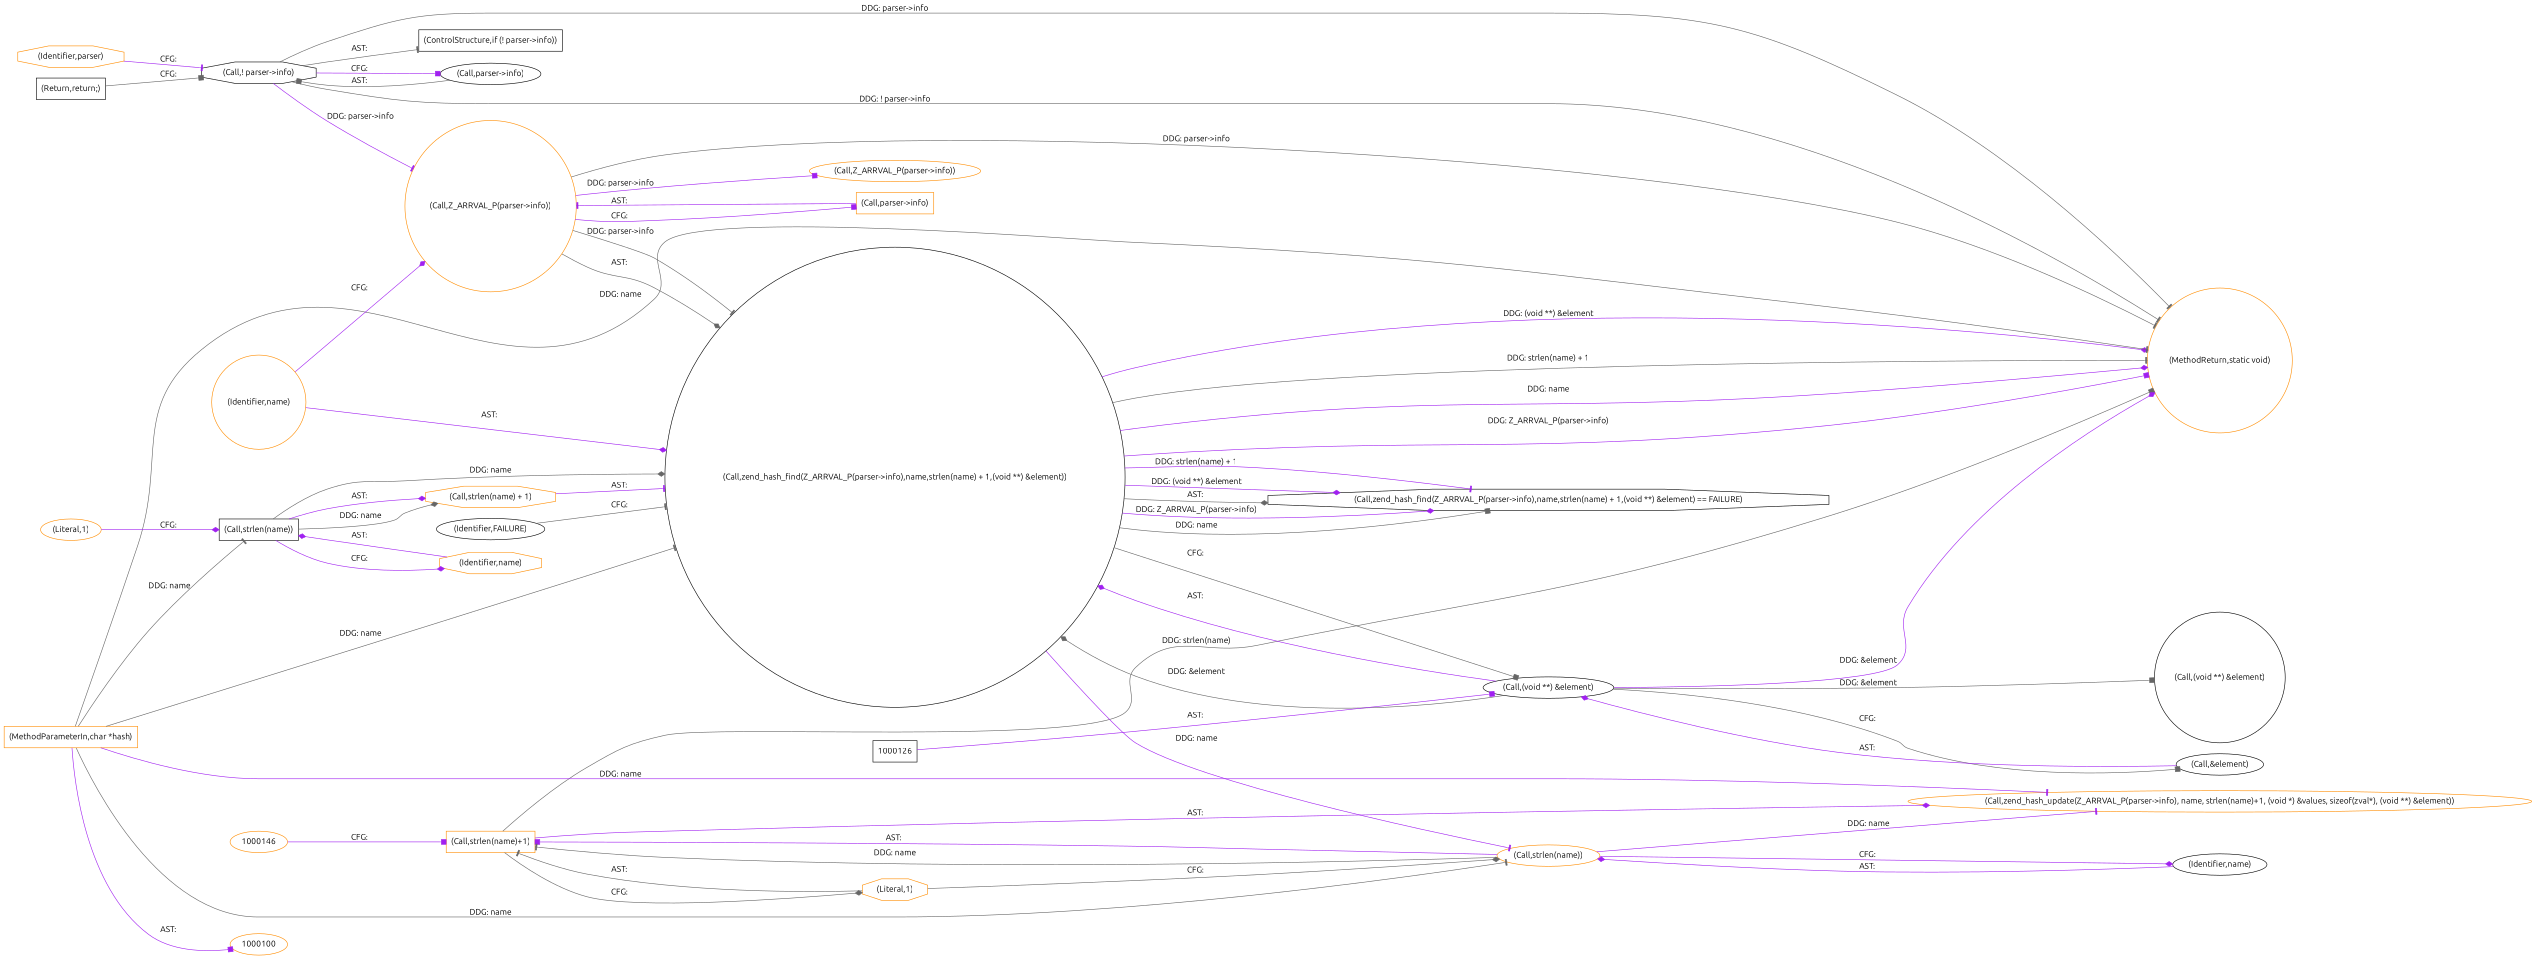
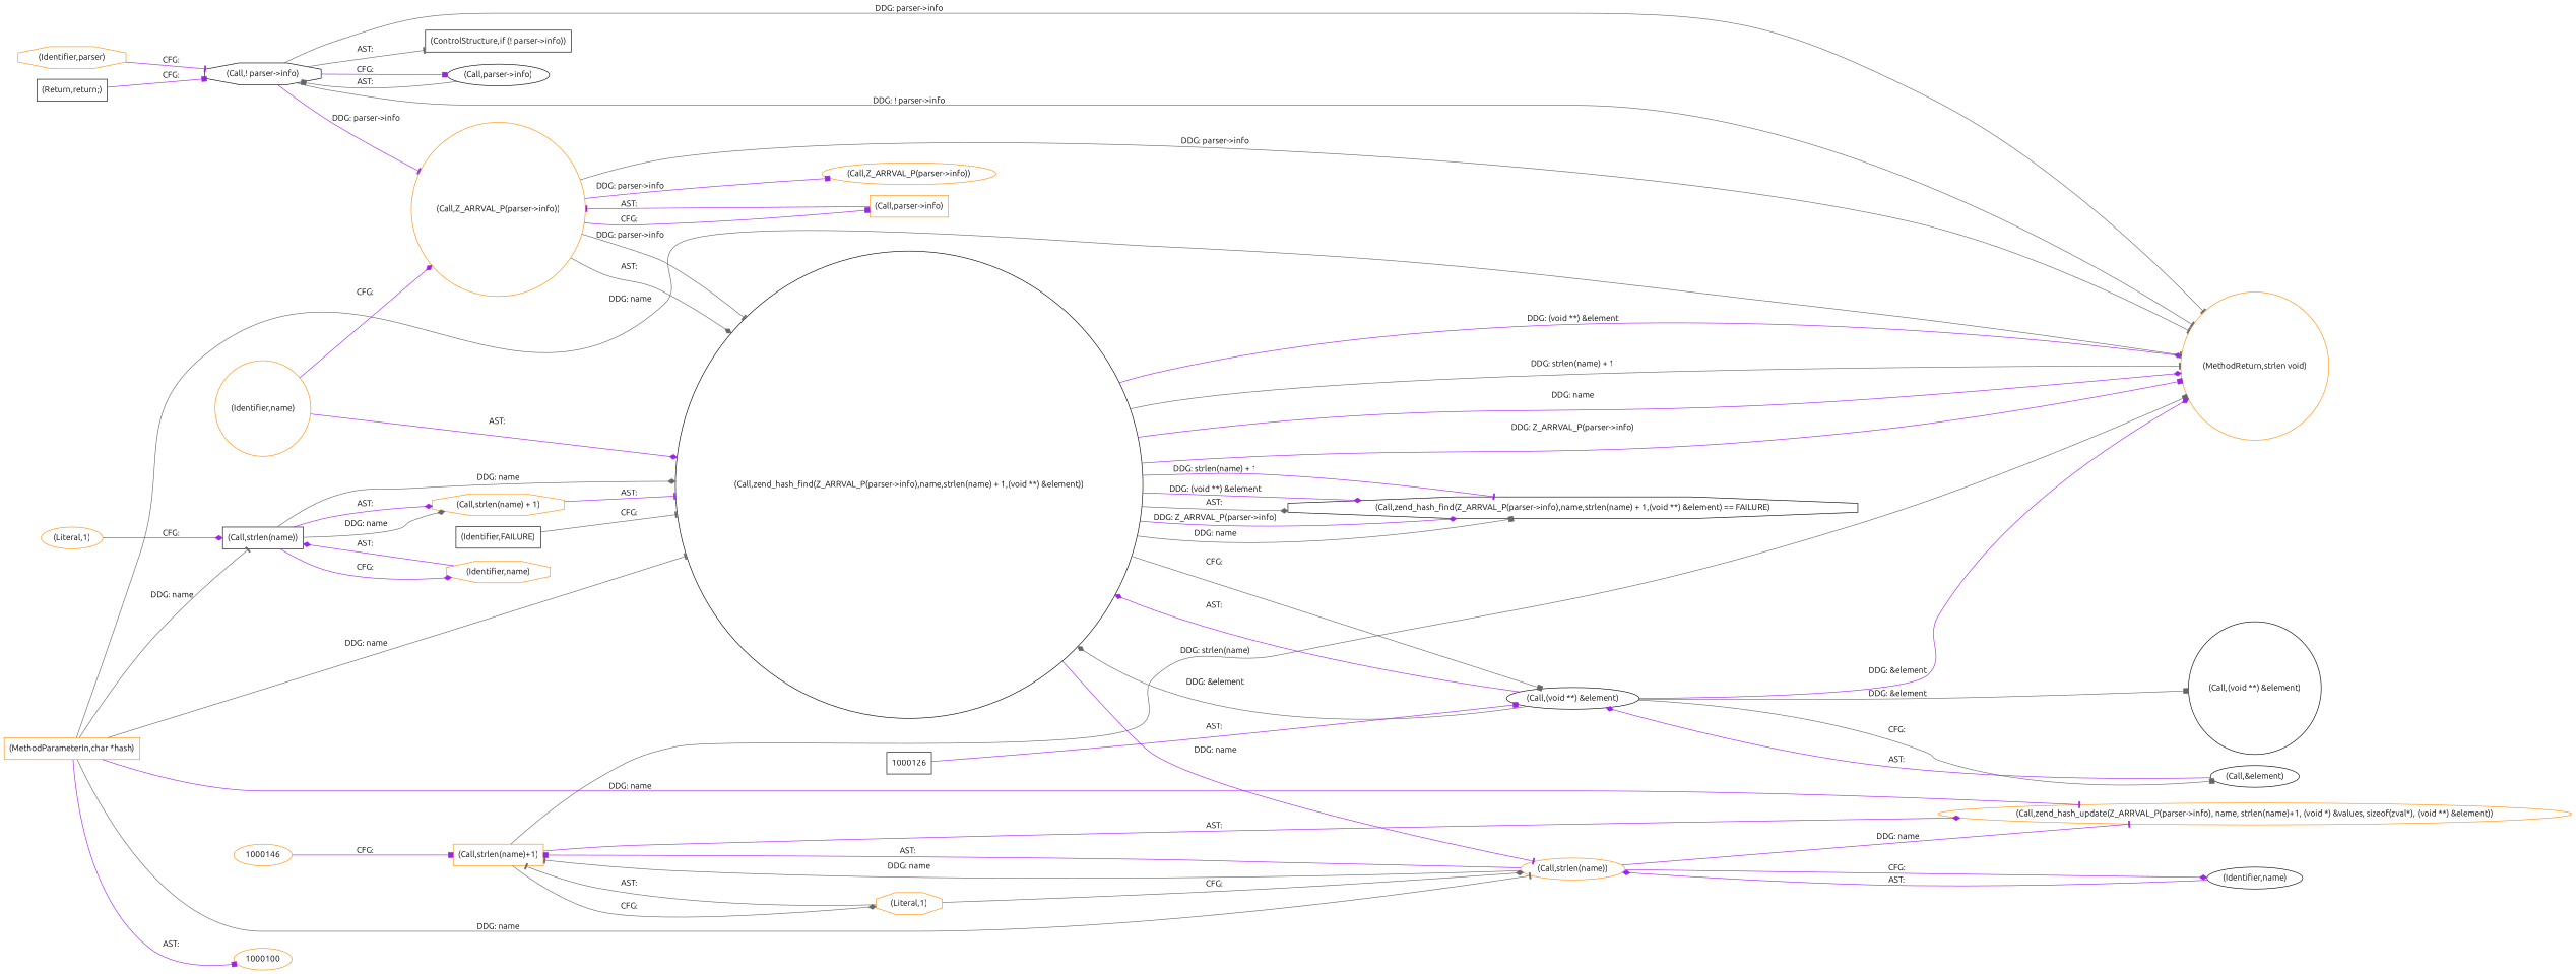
  digraph {
    fontname=Ubuntu
    rankdir=LR
    node [color=darkorange fontname=Ubuntu shape=ellipse]
    edge [arrowhead=diamond color=purple fontname=Ubuntu]
    n1 [label="(Call,strlen(name)+1)" shape=box]
    n2 [label="(Call,zend_hash_update(Z_ARRVAL_P(parser->info), name, strlen(name)+1, (void *) &values, sizeof(zval*), (void **) &element))"]
-   n3 [label="(MethodReturn,static void)" shape=circle]
+   n3 [label="(MethodReturn,strlen void)" shape=circle]
    n4 [label="(Literal,1)" shape=octagon]
    n5 [label="(Call,strlen(name))"]
    n6 [color=black label="(Identifier,name)"]
    n7 [color=black label="(Call,zend_hash_find(Z_ARRVAL_P(parser->info),name,strlen(name) + 1,(void **) &element))" shape=circle]
    n8 [color=black label="(Call,(void **) &element)"]
    n9 [color=black label="(Call,zend_hash_find(Z_ARRVAL_P(parser->info),name,strlen(name) + 1,(void **) &element) == FAILURE)" shape=octagon]
    n10 [color=black label="(Call,&element)"]
    n11 [color=black label="(Call,(void **) &element)" shape=circle]
    n12 [label="(Call,Z_ARRVAL_P(parser->info))" shape=circle]
    n13 [label="(Call,Z_ARRVAL_P(parser->info))"]
    n14 [label="(Call,parser->info)" shape=box]
    n15 [color=black label="(Call,! parser->info)" shape=octagon]
    n16 [color=black label="(ControlStructure,if (! parser->info))" shape=box]
    n17 [color=black label="(Call,parser->info)"]
    n18 [color=black label="(Call,strlen(name))" shape=box]
    n19 [label="(Call,strlen(name) + 1)" shape=octagon]
    n20 [label="(Identifier,name)" shape=octagon]
    n21 [label="(MethodParameterIn,char *hash)" shape=box]
    1000100
    n23 [color=black label="(Return,return;)" shape=box]
    n24 [label="(Identifier,parser)" shape=octagon]
    n25 [label="(Identifier,name)" shape=circle]
-   n26 [color=black label="(Identifier,FAILURE)"]
+   n26 [color=black label="(Identifier,FAILURE)" shape=box]
    n27 [label="(Literal,1)"]
    1000146
    1000126 [color=black shape=box]
    n1 -> n2 [label="AST: "]
    n1 -> n3 [arrowhead=box color=gray40 label="DDG: strlen(name)"]
    n1 -> n4 [color=gray40 label="CFG: "]
    n4 -> n1 [arrowhead=tee color=gray40 label="AST: "]
    n4 -> n5 [color=gray40 label="CFG: "]
    n5 -> n1 [arrowhead=box label="AST: "]
    n5 -> n1 [arrowhead=tee color=gray40 label="DDG: name"]
    n5 -> n2 [arrowhead=tee label="DDG: name"]
    n5 -> n6 [label="CFG: "]
    n6 -> n5 [label="AST: "]
    n7 -> n3 [label="DDG: (void **) &element"]
    n7 -> n3 [arrowhead=tee color=gray40 label="DDG: strlen(name) + 1"]
    n7 -> n3 [label="DDG: name"]
    n7 -> n3 [arrowhead=box label="DDG: Z_ARRVAL_P(parser->info)"]
    n7 -> n5 [arrowhead=tee label="DDG: name"]
    n7 -> n8 [arrowhead=box color=gray40 label="CFG: "]
    n7 -> n9 [color=gray40 label="AST: "]
    n7 -> n9 [label="DDG: Z_ARRVAL_P(parser->info)"]
    n7 -> n9 [arrowhead=box color=gray40 label="DDG: name"]
    n7 -> n9 [arrowhead=tee label="DDG: strlen(name) + 1"]
    n7 -> n9 [label="DDG: (void **) &element"]
    n8 -> n3 [label="DDG: &element"]
    n8 -> n7 [label="AST: "]
    n8 -> n7 [color=gray40 label="DDG: &element"]
    n8 -> n10 [arrowhead=box color=gray40 label="CFG: "]
    n8 -> n11 [arrowhead=box color=gray40 label="DDG: &element"]
    n10 -> n8 [label="AST: "]
    n12 -> n3 [arrowhead=tee color=gray40 label="DDG: parser->info"]
    n12 -> n7 [color=gray40 label="AST: "]
    n12 -> n7 [arrowhead=tee color=gray40 label="DDG: parser->info"]
    n12 -> n13 [arrowhead=box label="DDG: parser->info"]
    n12 -> n14 [arrowhead=box label="CFG: "]
    n14 -> n12 [arrowhead=tee label="AST: "]
    n15 -> n3 [arrowhead=tee color=gray40 label="DDG: parser->info"]
    n15 -> n3 [arrowhead=tee color=gray40 label="DDG: ! parser->info"]
    n15 -> n12 [arrowhead=tee label="DDG: parser->info"]
    n15 -> n16 [arrowhead=tee color=gray40 label="AST: "]
    n15 -> n17 [arrowhead=box label="CFG: "]
    n17 -> n15 [arrowhead=box color=gray40 label="AST: "]
    n18 -> n7 [color=gray40 label="DDG: name"]
    n18 -> n19 [label="AST: "]
    n18 -> n19 [color=gray40 label="DDG: name"]
    n18 -> n20 [label="CFG: "]
    n19 -> n7 [arrowhead=tee label="AST: "]
    n20 -> n18 [label="AST: "]
    n21 -> n2 [arrowhead=tee label="DDG: name"]
    n21 -> n3 [arrowhead=tee color=gray40 label="DDG: name"]
    n21 -> n5 [arrowhead=tee color=gray40 label="DDG: name"]
    n21 -> n7 [arrowhead=tee color=gray40 label="DDG: name"]
    n21 -> n18 [arrowhead=tee color=gray40 label="DDG: name"]
    n21 -> 1000100 [arrowhead=box label="AST: "]
-   n23 -> n15 [arrowhead=box color=gray40 label="CFG: "]
+   n23 -> n15 [arrowhead=box label="CFG: "]
    n24 -> n15 [arrowhead=tee label="CFG: "]
    n25 -> n7 [label="AST: "]
    n25 -> n12 [label="CFG: "]
    n26 -> n7 [arrowhead=tee color=gray40 label="CFG: "]
    n27 -> n18 [label="CFG: "]
    1000146 -> n1 [arrowhead=box label="CFG: "]
    1000126 -> n8 [arrowhead=box label="AST: "]
  }
